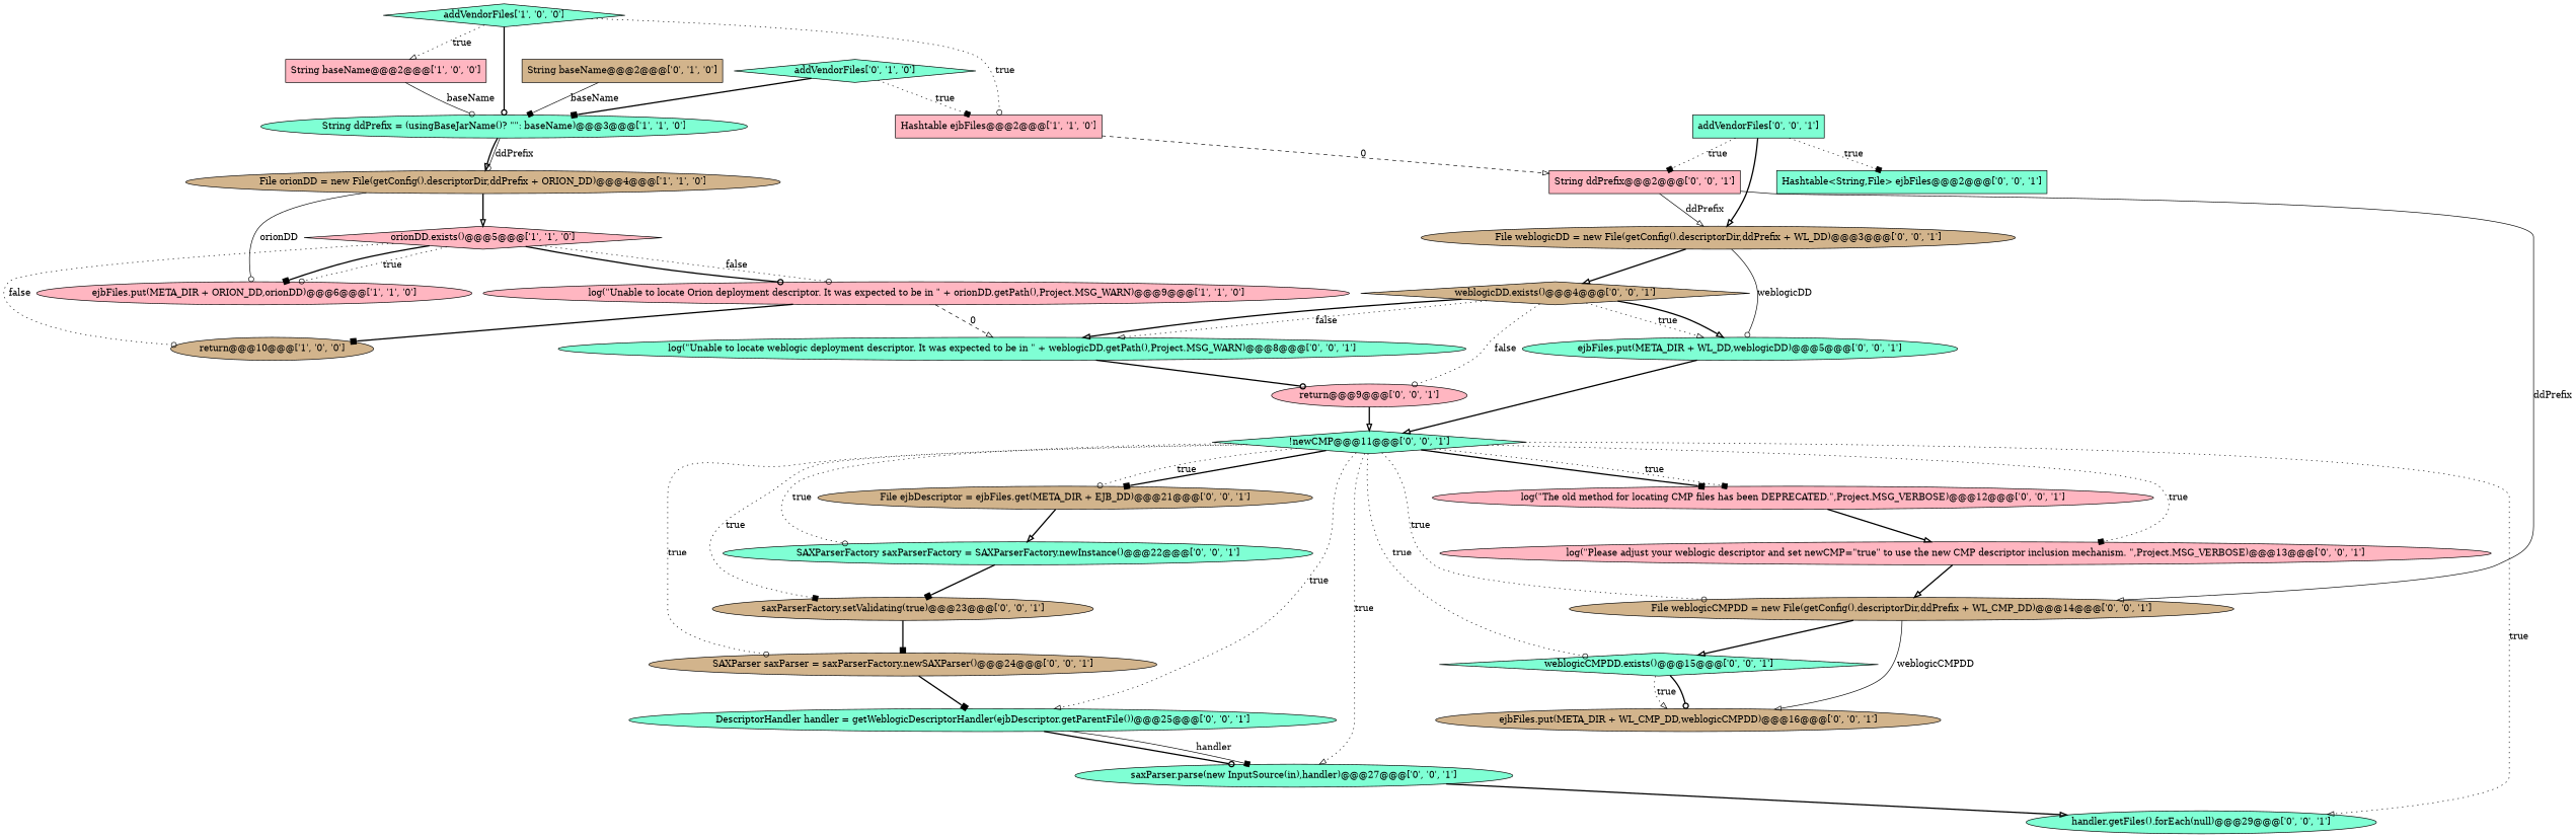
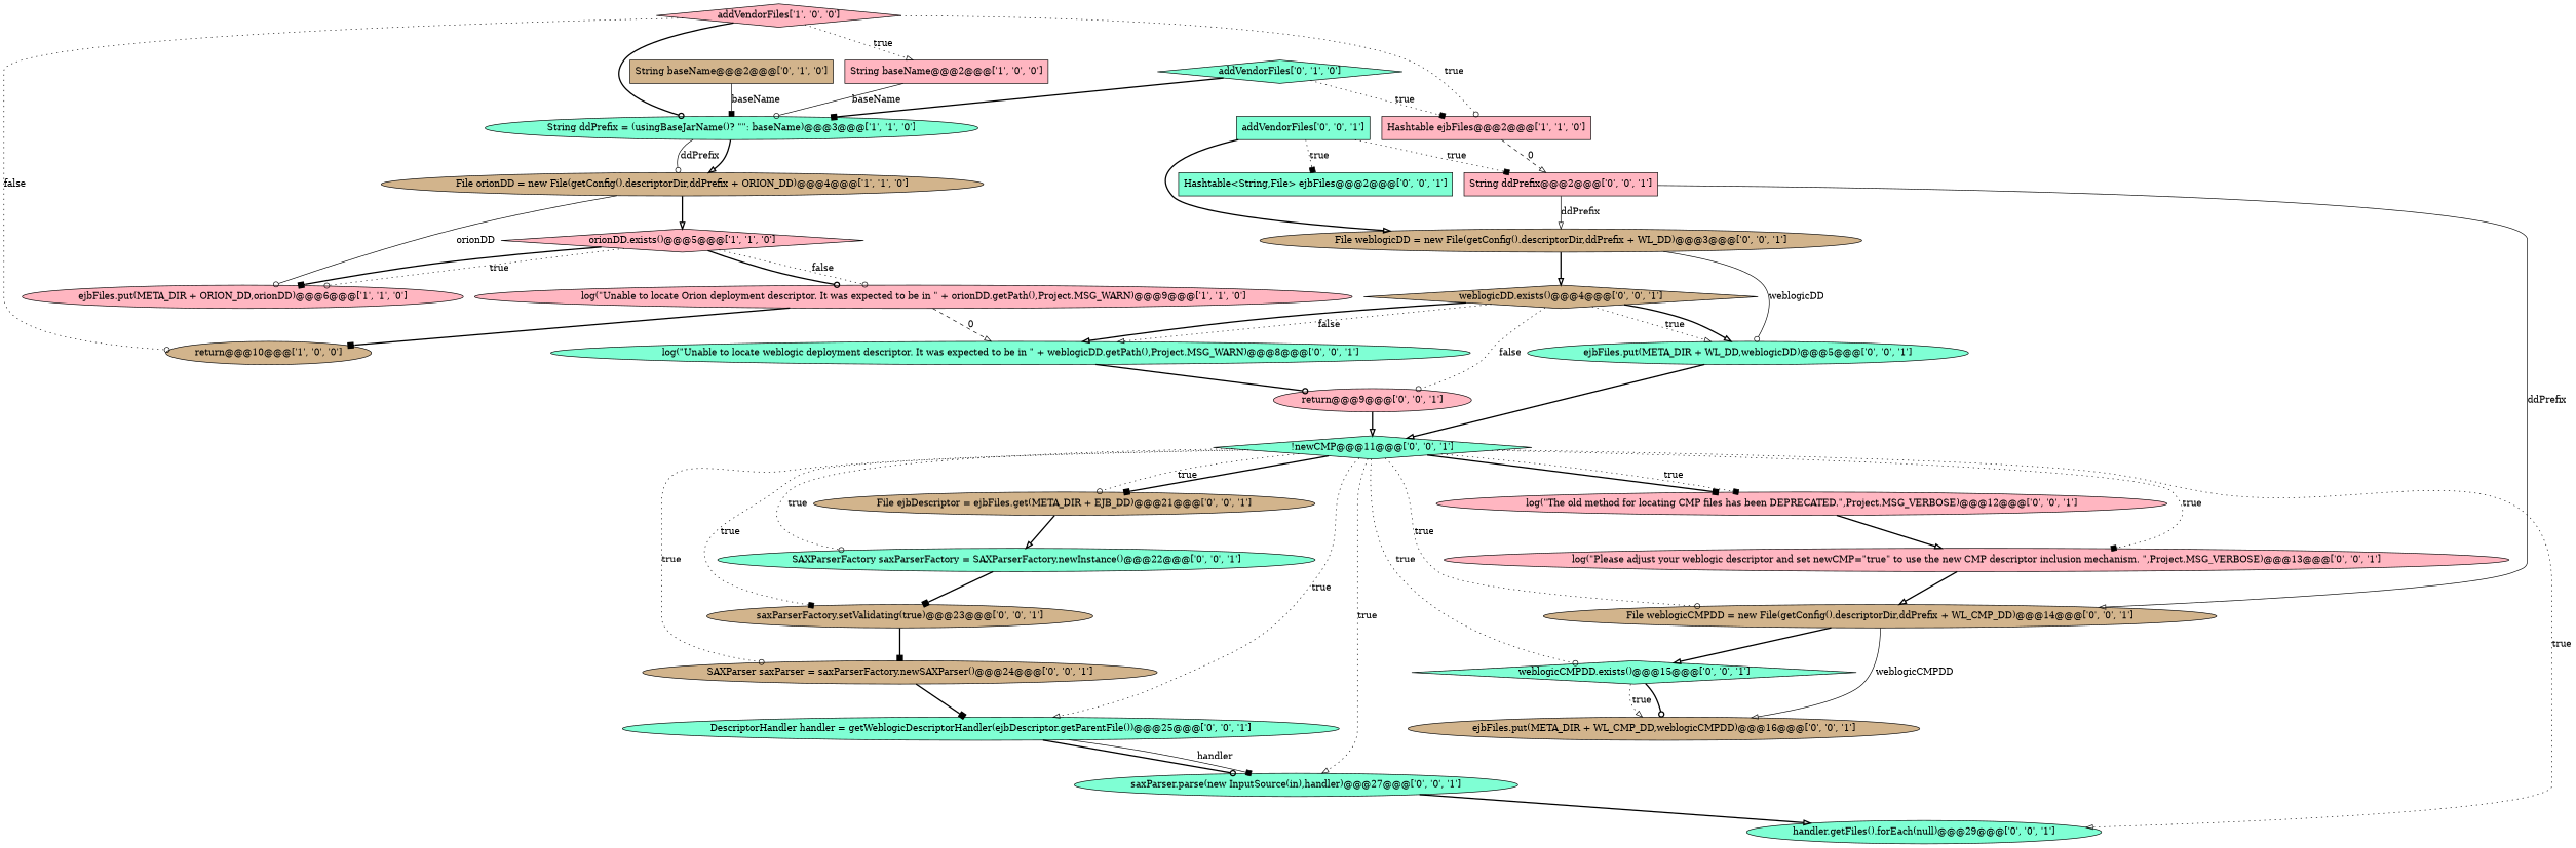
  digraph {
    node [fillcolor=aquamarine shape=ellipse style=filled]
    edge [arrowhead=onormal style=bold]
    n1 [fillcolor=tan label="saxParserFactory.setValidating(true)@@@23@@@['0', '0', '1']"]
    n2 [fillcolor=tan label="SAXParser saxParser = saxParserFactory.newSAXParser()@@@24@@@['0', '0', '1']"]
    n3 [label="DescriptorHandler handler = getWeblogicDescriptorHandler(ejbDescriptor.getParentFile())@@@25@@@['0', '0', '1']"]
    n4 [fillcolor=lightpink label="String baseName@@@2@@@['1', '0', '0']" shape=box]
    n5 [label="String ddPrefix = (usingBaseJarName()? \"\": baseName)@@@3@@@['1', '1', '0']"]
    n6 [fillcolor=tan label="File orionDD = new File(getConfig().descriptorDir,ddPrefix + ORION_DD)@@@4@@@['1', '1', '0']"]
    n7 [fillcolor=lightpink label="return@@@9@@@['0', '0', '1']"]
    n8 [label="!newCMP@@@11@@@['0', '0', '1']" shape=diamond]
    n9 [label="saxParser.parse(new InputSource(in),handler)@@@27@@@['0', '0', '1']"]
    n10 [fillcolor=lightpink label="log(\"Please adjust your weblogic descriptor and set newCMP=\"true\" to use the new CMP descriptor inclusion mechanism. \",Project.MSG_VERBOSE)@@@13@@@['0', '0', '1']"]
    n11 [fillcolor=tan label="File weblogicCMPDD = new File(getConfig().descriptorDir,ddPrefix + WL_CMP_DD)@@@14@@@['0', '0', '1']"]
    n12 [fillcolor=lightpink label="log(\"The old method for locating CMP files has been DEPRECATED.\",Project.MSG_VERBOSE)@@@12@@@['0', '0', '1']"]
    n13 [label="weblogicCMPDD.exists()@@@15@@@['0', '0', '1']" shape=diamond]
    n14 [label="SAXParserFactory saxParserFactory = SAXParserFactory.newInstance()@@@22@@@['0', '0', '1']"]
    n15 [label="handler.getFiles().forEach(null)@@@29@@@['0', '0', '1']"]
    n16 [fillcolor=tan label="File ejbDescriptor = ejbFiles.get(META_DIR + EJB_DD)@@@21@@@['0', '0', '1']"]
    n17 [fillcolor=lightpink label="Hashtable ejbFiles@@@2@@@['1', '1', '0']" shape=box]
    n18 [fillcolor=lightpink label="String ddPrefix@@@2@@@['0', '0', '1']" shape=box]
    n19 [fillcolor=tan label="File weblogicDD = new File(getConfig().descriptorDir,ddPrefix + WL_DD)@@@3@@@['0', '0', '1']"]
    n20 [label="addVendorFiles['0', '0', '1']" shape=box]
    n21 [label="Hashtable<String,File> ejbFiles@@@2@@@['0', '0', '1']" shape=box]
    n22 [label="ejbFiles.put(META_DIR + WL_DD,weblogicDD)@@@5@@@['0', '0', '1']"]
    n23 [fillcolor=tan label="weblogicDD.exists()@@@4@@@['0', '0', '1']" shape=diamond]
    n24 [label="log(\"Unable to locate weblogic deployment descriptor. It was expected to be in \" + weblogicDD.getPath(),Project.MSG_WARN)@@@8@@@['0', '0', '1']"]
    n25 [fillcolor=lightpink label="ejbFiles.put(META_DIR + ORION_DD,orionDD)@@@6@@@['1', '1', '0']"]
    n26 [fillcolor=lightpink label="orionDD.exists()@@@5@@@['1', '1', '0']" shape=diamond]
    n27 [fillcolor=tan label="ejbFiles.put(META_DIR + WL_CMP_DD,weblogicCMPDD)@@@16@@@['0', '0', '1']"]
    n28 [label="addVendorFiles['0', '1', '0']" shape=diamond]
    n29 [fillcolor=tan label="String baseName@@@2@@@['0', '1', '0']" shape=box]
    n30 [fillcolor=tan label="return@@@10@@@['1', '0', '0']"]
    n31 [fillcolor=lightpink label="log(\"Unable to locate Orion deployment descriptor. It was expected to be in \" + orionDD.getPath(),Project.MSG_WARN)@@@9@@@['1', '1', '0']"]
-   n32 [label="addVendorFiles['1', '0', '0']" shape=diamond]
+   n32 [fillcolor=lightpink label="addVendorFiles['1', '0', '0']" shape=diamond]
    n1 -> n2 [arrowhead=box]
    n2 -> n3 [arrowhead=box]
    n3 -> n9 [arrowhead=odot]
    n3 -> n9 [arrowhead=box label=handler style=solid]
    n4 -> n5 [arrowhead=odot label=baseName style=solid]
    n5 -> n6
    n5 -> n6 [arrowhead=odot label=ddPrefix style=solid]
    n6 -> n25 [arrowhead=odot label=orionDD style=solid]
    n6 -> n26
    n7 -> n8
    n8 -> n1 [arrowhead=box label=true style=dotted]
    n8 -> n2 [arrowhead=odot label=true style=dotted]
    n8 -> n3 [label=true style=dotted]
    n8 -> n9 [label=true style=dotted]
    n8 -> n10 [arrowhead=box label=true style=dotted]
    n8 -> n11 [arrowhead=odot label=true style=dotted]
    n8 -> n12 [arrowhead=box]
    n8 -> n12 [arrowhead=box label=true style=dotted]
    n8 -> n13 [arrowhead=odot label=true style=dotted]
    n8 -> n14 [arrowhead=odot label=true style=dotted]
    n8 -> n15 [label=true style=dotted]
    n8 -> n16 [arrowhead=box]
    n8 -> n16 [arrowhead=odot label=true style=dotted]
    n9 -> n15
    n10 -> n11
    n11 -> n13
    n11 -> n27 [label=weblogicCMPDD style=solid]
    n12 -> n10
    n13 -> n27 [arrowhead=odot]
    n13 -> n27 [label=true style=dotted]
    n14 -> n1 [arrowhead=box]
    n16 -> n14
    n17 -> n18 [label=0 style=dashed]
    n18 -> n11 [label=ddPrefix style=solid]
    n18 -> n19 [label=ddPrefix style=solid]
    n19 -> n22 [arrowhead=odot label=weblogicDD style=solid]
    n19 -> n23
    n20 -> n18 [arrowhead=box label=true style=dotted]
    n20 -> n19
    n20 -> n21 [arrowhead=box label=true style=dotted]
    n22 -> n8
    n23 -> n7 [arrowhead=odot label=false style=dotted]
    n23 -> n22 [label=true style=dotted]
    n23 -> n22
    n23 -> n24 [label=false style=dotted]
    n23 -> n24
    n24 -> n7 [arrowhead=odot]
    n26 -> n25 [arrowhead=odot label=true style=dotted]
    n26 -> n25 [arrowhead=box]
-   n26 -> n30 [arrowhead=odot label=false style=dotted]
+   n32 -> n30 [arrowhead=odot label=false style=dotted]
    n26 -> n31 [arrowhead=odot label=false style=dotted]
    n26 -> n31 [arrowhead=odot]
    n28 -> n5 [arrowhead=box]
    n28 -> n17 [arrowhead=box label=true style=dotted]
    n29 -> n5 [arrowhead=box label=baseName style=solid]
    n31 -> n24 [label=0 style=dashed]
    n31 -> n30 [arrowhead=box]
    n32 -> n4 [label=true style=dotted]
    n32 -> n5 [arrowhead=odot]
    n32 -> n17 [arrowhead=odot label=true style=dotted]
  }
